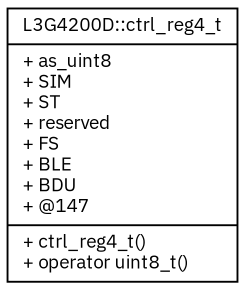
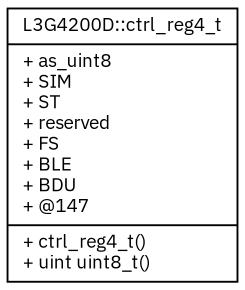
  digraph {
    fontname="IBM Plex Sans"
-   n1 [color=black fillcolor=white fontcolor=black fontname="IBM Plex Sans" fontsize=10 height=0.2 label="{L3G4200D::ctrl_reg4_t\n|+ as_uint8\l+ SIM\l+ ST\l+ reserved\l+ FS\l+ BLE\l+ BDU\l+ @147\l|+ ctrl_reg4_t()\l+ operator uint8_t()\l}" shape=record style=filled width=0.4]
+   n1 [color=black fillcolor=white fontcolor=black fontname="IBM Plex Sans" fontsize=10 height=0.2 label="{L3G4200D::ctrl_reg4_t\n|+ as_uint8\l+ SIM\l+ ST\l+ reserved\l+ FS\l+ BLE\l+ BDU\l+ @147\l|+ ctrl_reg4_t()\l+ uint uint8_t()\l}" shape=record style=filled width=0.4]
  }
